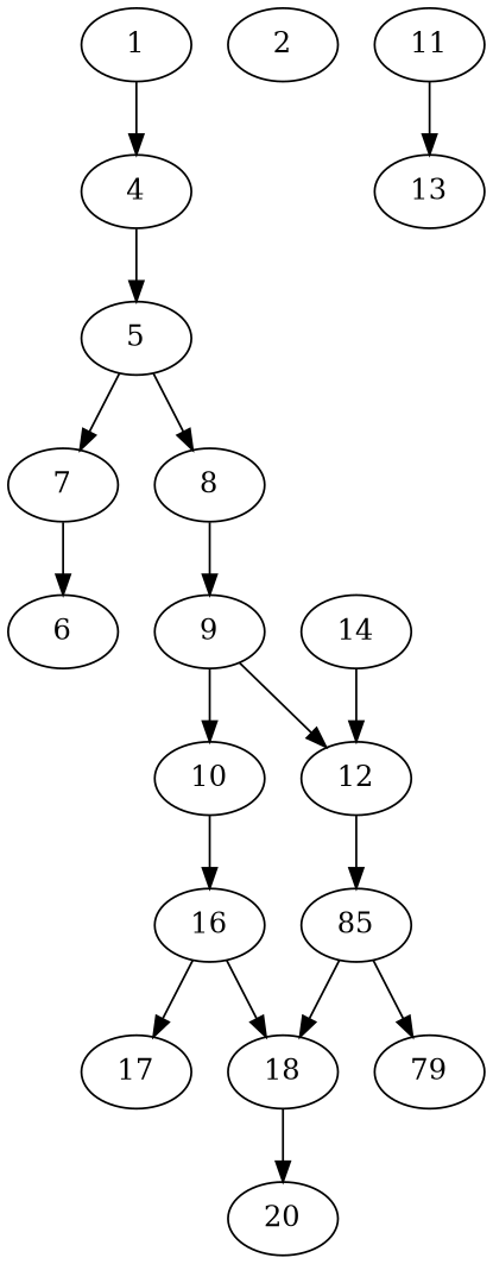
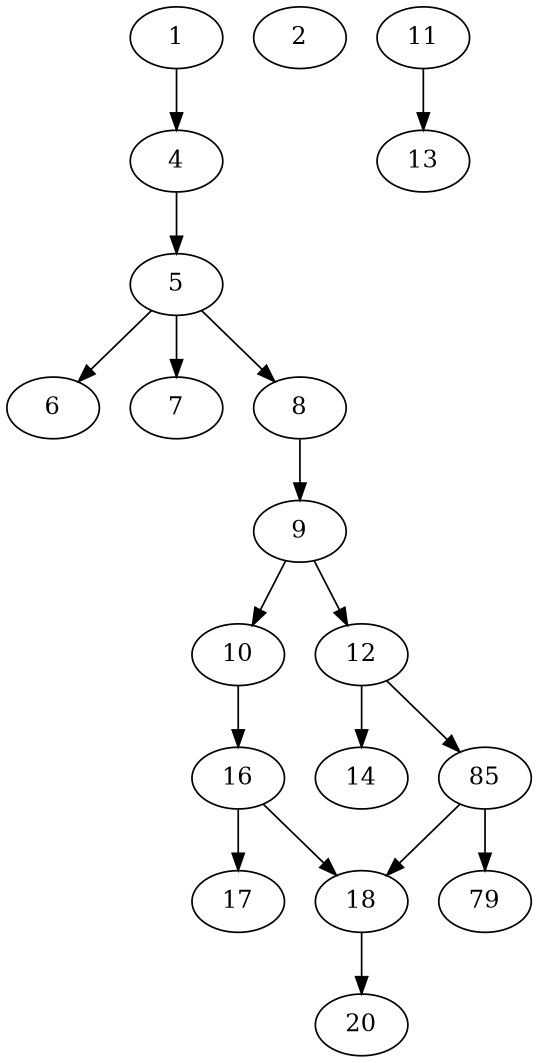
  digraph {
    node [alpha=0.13]
    1 [alpha=0.06 expect_size=37477376]
    4 [expect_size=37487616]
    5 [alpha=0.08 expect_size=19167232]
    6 [alpha=0.15 expect_size=37203968]
    7 [expect_size=25596928]
    8 [expect_size=20476928]
    2 [alpha=0.09 expect_size=26570752]
    9 [alpha=0.16 expect_size=28072960]
    10 [alpha=0.12 expect_size=14304256]
    12 [alpha=0.12 expect_size=41288704]
    16 [alpha=0.11 expect_size=50545664]
    11 [alpha=0.17 expect_size=27776000]
    13 [alpha=0.10 expect_size=15254528]
    14 [alpha=0.05 expect_size=49548288]
    n15 [alpha=0.03 expect_size=31959040 label=85]
    18 [alpha=0.02 expect_size=22107136]
    17 [alpha=0.09 expect_size=39469056]
    n18 [alpha=0.08 expect_size=6576128 label=79]
    20 [alpha=0.11 expect_size=44259328]
    1 -> 4
    4 -> 5
-   7 -> 6
+   5 -> 6
    5 -> 7
    5 -> 8
    8 -> 9
    9 -> 10
    9 -> 12
    10 -> 16
-   14 -> 12
+   12 -> 14
    12 -> n15
    16 -> 18
    16 -> 17
    11 -> 13
    n15 -> 18
    n15 -> n18
    18 -> 20
  }
